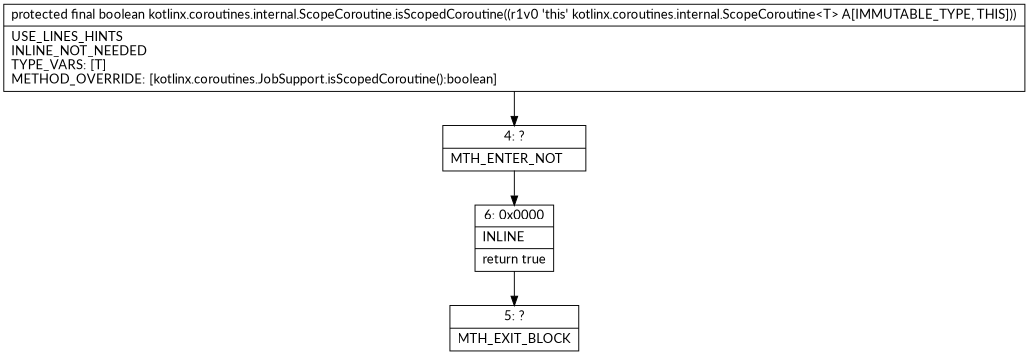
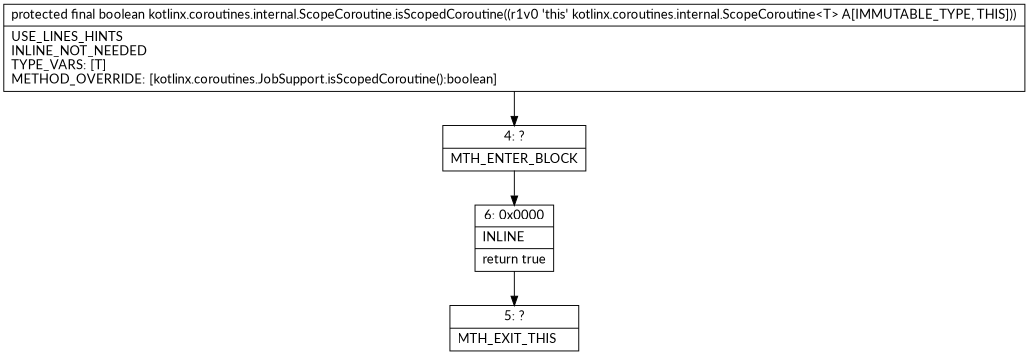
  digraph {
    fontname=Lato
    node [fontname=Lato shape=record]
    edge [fontname=Lato]
-   n1 [label="{4\:\ ?|MTH_ENTER_NOT\l}"]
+   n1 [label="{4\:\ ?|MTH_ENTER_BLOCK\l}"]
    n2 [label="{6\:\ 0x0000|INLINE\l|return true\l}"]
-   n3 [label="{5\:\ ?|MTH_EXIT_BLOCK\l}"]
+   n3 [label="{5\:\ ?|MTH_EXIT_THIS\l}"]
    n4 [label="{protected final boolean kotlinx.coroutines.internal.ScopeCoroutine.isScopedCoroutine((r1v0 'this' kotlinx.coroutines.internal.ScopeCoroutine\<T\> A[IMMUTABLE_TYPE, THIS]))  | USE_LINES_HINTS\lINLINE_NOT_NEEDED\lTYPE_VARS: [T]\lMETHOD_OVERRIDE: [kotlinx.coroutines.JobSupport.isScopedCoroutine():boolean]\l}"]
    n1 -> n2
    n2 -> n3
    n4 -> n1
  }
